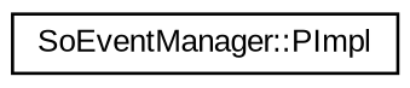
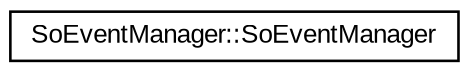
  digraph {
    rankdir=LR
    fontname="Liberation Sans"
-   n1 [color=black fillcolor=white fontname="Liberation Sans" fontsize=10 height=0.2 label="SoEventManager::PImpl" shape=record style=filled width=0.4]
+   n1 [color=black fillcolor=white fontname="Liberation Sans" fontsize=10 height=0.2 label="SoEventManager::SoEventManager" shape=record style=filled width=0.4]
  }
